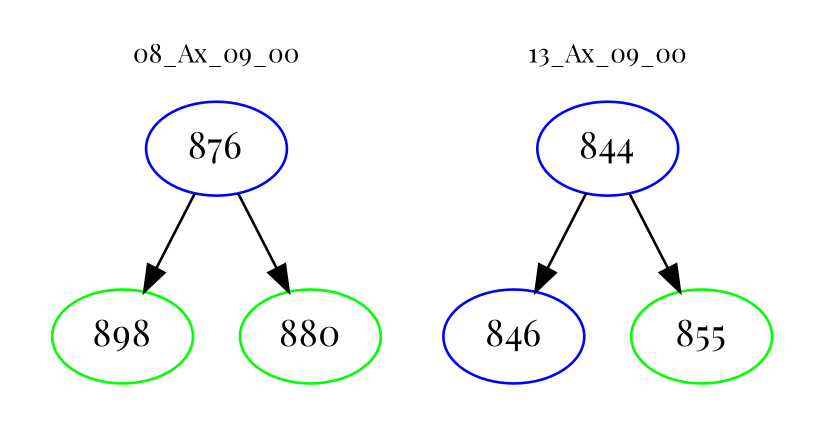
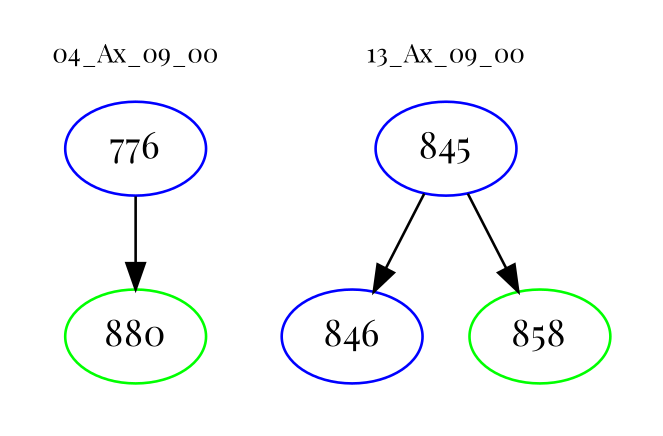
  digraph {
    fontname="Playfair Display"
    node [color=blue fontname="Playfair Display"]
    edge [color=black fontname="Playfair Display"]
-   n1 [label=876]
-   n2 [color=green label=898]
+   n1 [label=776]
    n3 [color=green label=880]
-   n4 [label=844]
+   n4 [label=845]
    n5 [label=846]
-   n6 [color=green label=855]
+   n6 [color=green label=858]
    subgraph cluster_1 {
      color=white
      fontsize=10
-     label="08_Ax_09_00"
+     label="04_Ax_09_00"
      n1
-     n2
      n3
    }
    subgraph cluster_2 {
      color=white
      fontsize=10
      label="13_Ax_09_00"
      n4
      n5
      n6
    }
-   n1 -> n2
    n1 -> n3
    n4 -> n5
    n4 -> n6
  }
